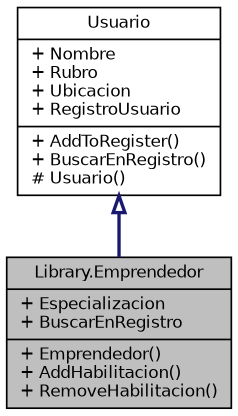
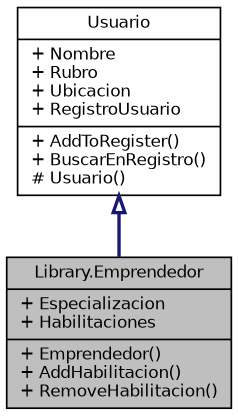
  digraph {
    node [color=black fontname=Helvetica fontsize=10 shape=record style=filled]
-   n1 [fillcolor=grey75 fontcolor=black height=0.2 label="{Library.Emprendedor\n|+ Especializacion\l+ BuscarEnRegistro\l|+ Emprendedor()\l+ AddHabilitacion()\l+ RemoveHabilitacion()\l}" width=0.4]
+   n1 [fillcolor=grey75 fontcolor=black height=0.2 label="{Library.Emprendedor\n|+ Especializacion\l+ Habilitaciones\l|+ Emprendedor()\l+ AddHabilitacion()\l+ RemoveHabilitacion()\l}" width=0.4]
    n2 [fillcolor=white height=0.2 label="{Usuario\n|+ Nombre\l+ Rubro\l+ Ubicacion\l+ RegistroUsuario\l|+ AddToRegister()\l+ BuscarEnRegistro()\l# Usuario()\l}" width=0.4]
    n2 -> n1 [arrowtail=onormal color=midnightblue dir=back fontname=Helvetica fontsize=10 labelfontname=Helvetica labelfontsize=10 style=bold]
  }
